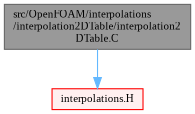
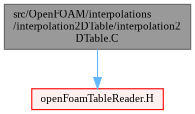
  digraph {
    fontname="Liberation Serif"
    node [fontname="Liberation Serif" fontsize=10 shape=box style=filled]
    n1 [color=gray40 fillcolor=grey60 fontcolor=black height=0.2 label="src/OpenFOAM/interpolations\l/interpolation2DTable/interpolation2\lDTable.C" width=0.4]
-   n2 [color=red fillcolor="#FFF0F0" height=0.2 label="interpolations.H" width=0.4]
+   n2 [color=red fillcolor="#FFF0F0" height=0.2 label="openFoamTableReader.H" width=0.4]
    n1 -> n2 [color=steelblue1 fontname="Liberation Serif" fontsize=10 labelfontname=Helvetica labelfontsize=10 style=solid]
  }
